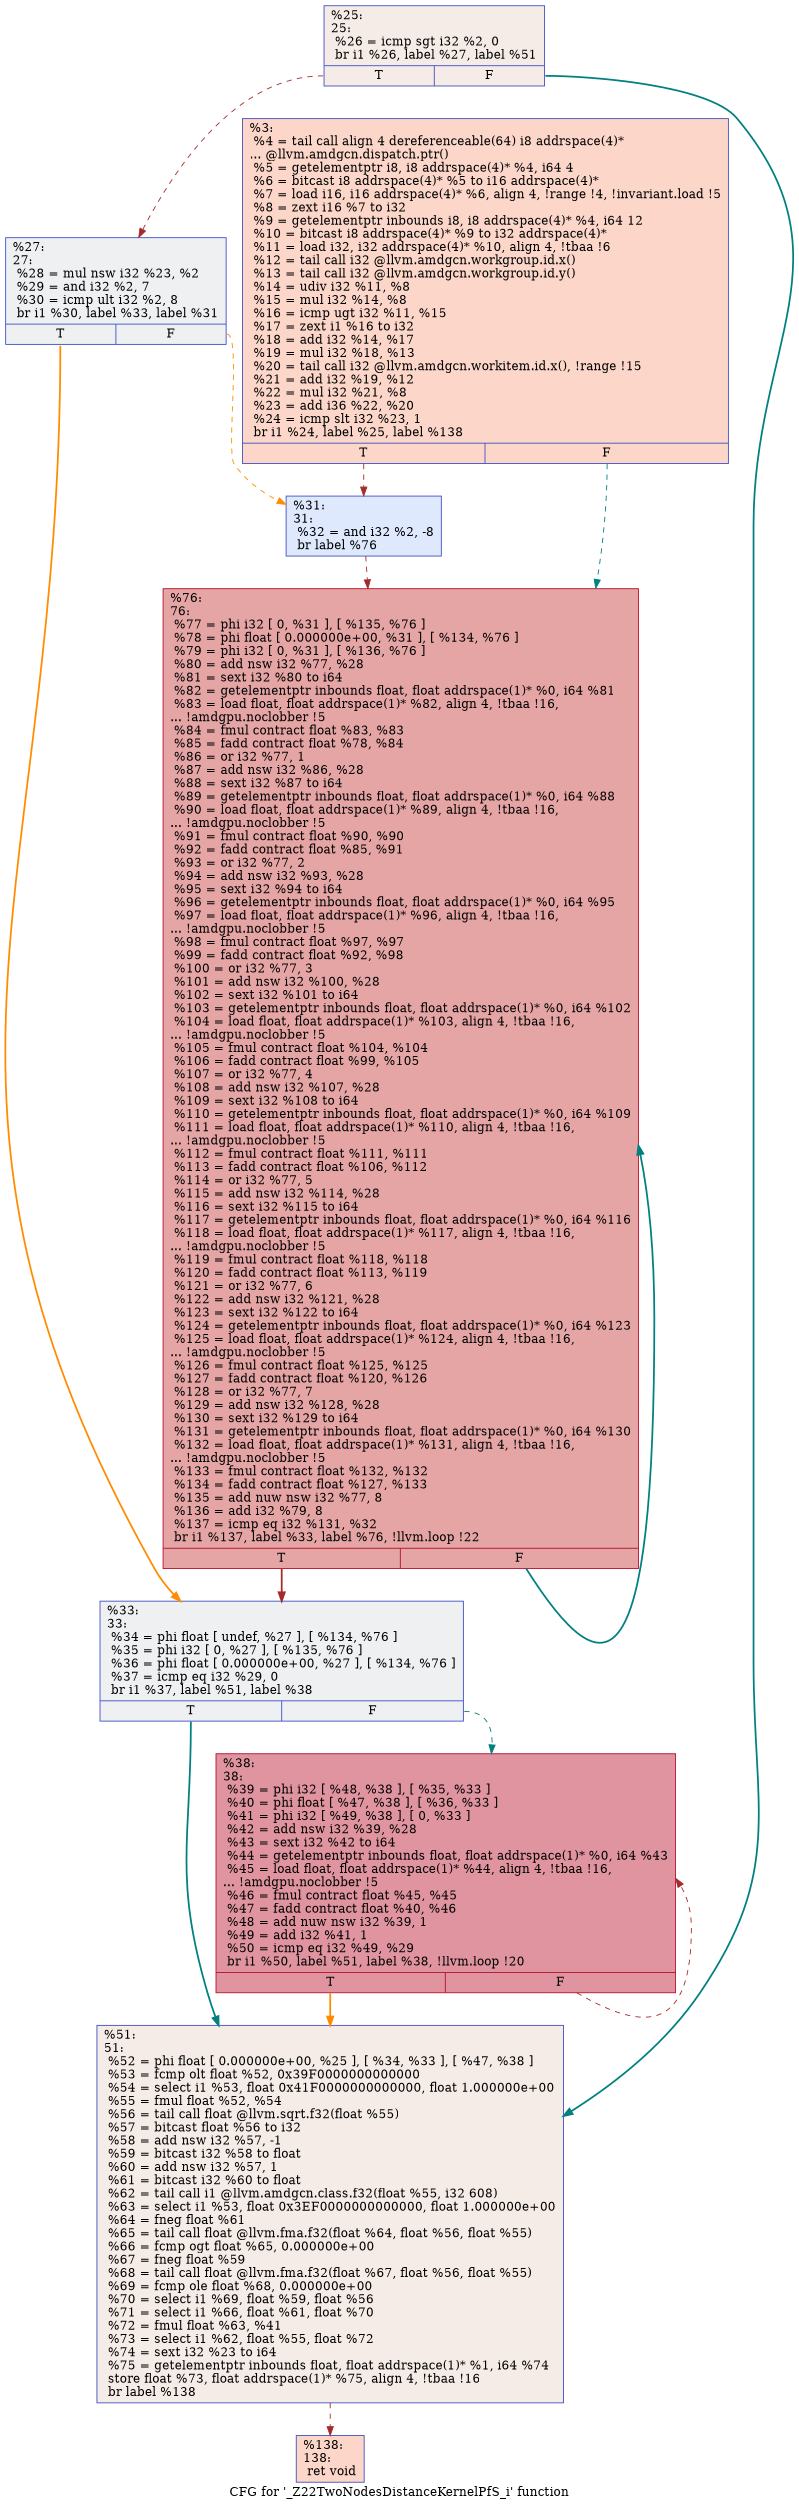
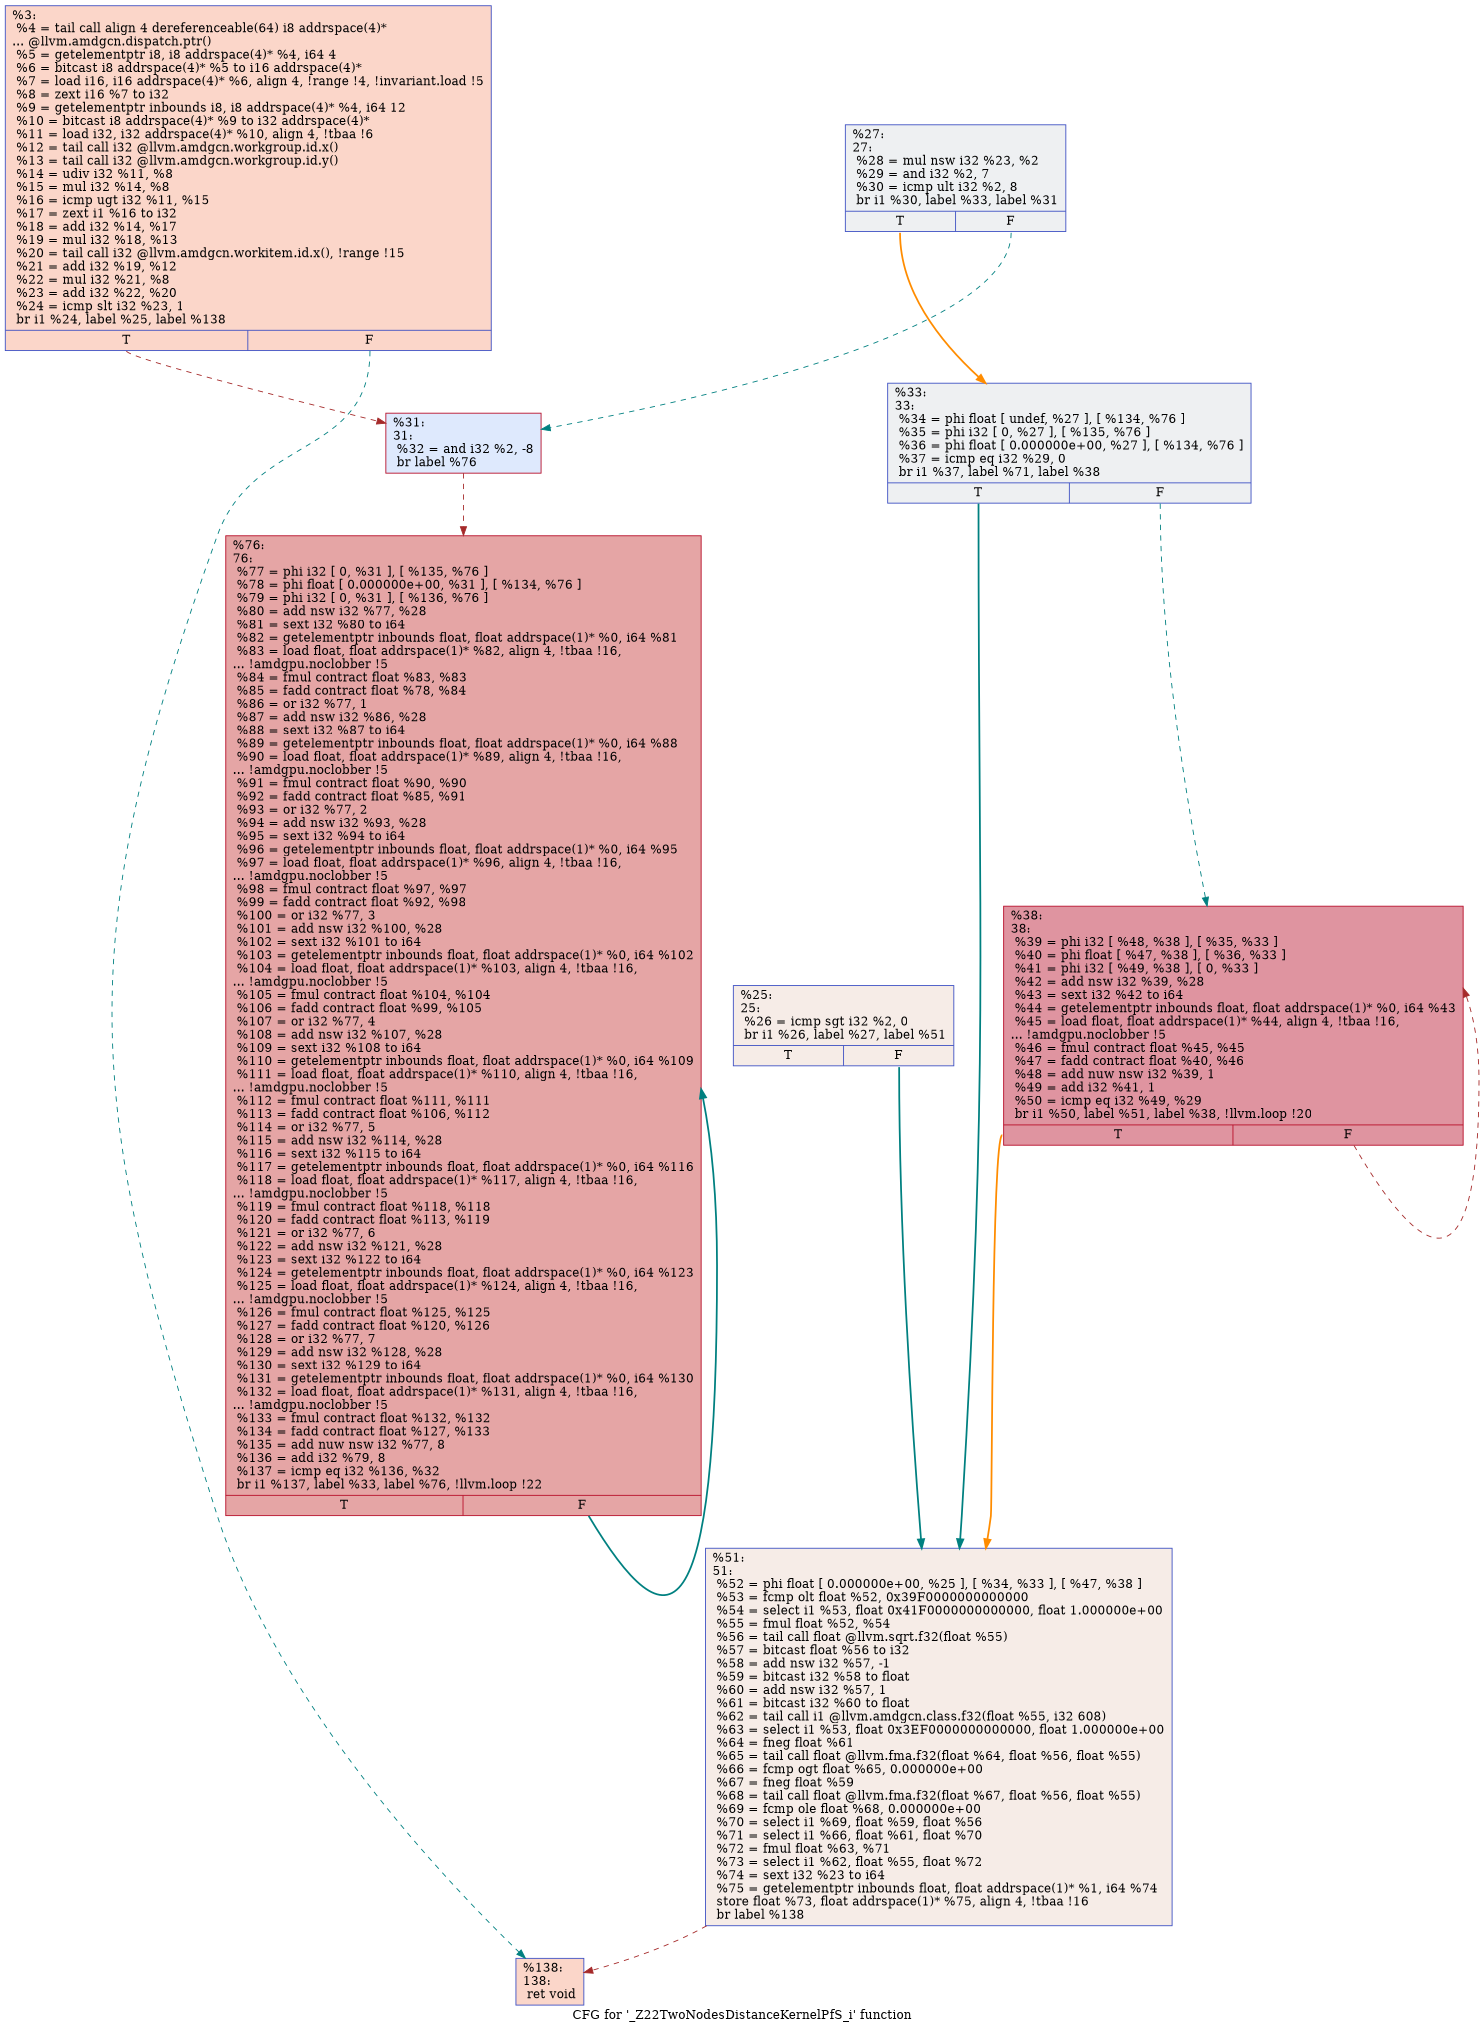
  digraph {
    label="CFG for '_Z22TwoNodesDistanceKernelPfS_i' function"
    node [color="#3d50c3ff" fillcolor="#f6a38570" shape=record style=filled]
    edge [color=brown style=dashed tailport=s0]
-   n1 [label="{%3:\l  %4 = tail call align 4 dereferenceable(64) i8 addrspace(4)*\l... @llvm.amdgcn.dispatch.ptr()\l  %5 = getelementptr i8, i8 addrspace(4)* %4, i64 4\l  %6 = bitcast i8 addrspace(4)* %5 to i16 addrspace(4)*\l  %7 = load i16, i16 addrspace(4)* %6, align 4, !range !4, !invariant.load !5\l  %8 = zext i16 %7 to i32\l  %9 = getelementptr inbounds i8, i8 addrspace(4)* %4, i64 12\l  %10 = bitcast i8 addrspace(4)* %9 to i32 addrspace(4)*\l  %11 = load i32, i32 addrspace(4)* %10, align 4, !tbaa !6\l  %12 = tail call i32 @llvm.amdgcn.workgroup.id.x()\l  %13 = tail call i32 @llvm.amdgcn.workgroup.id.y()\l  %14 = udiv i32 %11, %8\l  %15 = mul i32 %14, %8\l  %16 = icmp ugt i32 %11, %15\l  %17 = zext i1 %16 to i32\l  %18 = add i32 %14, %17\l  %19 = mul i32 %18, %13\l  %20 = tail call i32 @llvm.amdgcn.workitem.id.x(), !range !15\l  %21 = add i32 %19, %12\l  %22 = mul i32 %21, %8\l  %23 = add i36 %22, %20\l  %24 = icmp slt i32 %23, 1\l  br i1 %24, label %25, label %138\l|{<s0>T|<s1>F}}"]
+   n1 [label="{%3:\l  %4 = tail call align 4 dereferenceable(64) i8 addrspace(4)*\l... @llvm.amdgcn.dispatch.ptr()\l  %5 = getelementptr i8, i8 addrspace(4)* %4, i64 4\l  %6 = bitcast i8 addrspace(4)* %5 to i16 addrspace(4)*\l  %7 = load i16, i16 addrspace(4)* %6, align 4, !range !4, !invariant.load !5\l  %8 = zext i16 %7 to i32\l  %9 = getelementptr inbounds i8, i8 addrspace(4)* %4, i64 12\l  %10 = bitcast i8 addrspace(4)* %9 to i32 addrspace(4)*\l  %11 = load i32, i32 addrspace(4)* %10, align 4, !tbaa !6\l  %12 = tail call i32 @llvm.amdgcn.workgroup.id.x()\l  %13 = tail call i32 @llvm.amdgcn.workgroup.id.y()\l  %14 = udiv i32 %11, %8\l  %15 = mul i32 %14, %8\l  %16 = icmp ugt i32 %11, %15\l  %17 = zext i1 %16 to i32\l  %18 = add i32 %14, %17\l  %19 = mul i32 %18, %13\l  %20 = tail call i32 @llvm.amdgcn.workitem.id.x(), !range !15\l  %21 = add i32 %19, %12\l  %22 = mul i32 %21, %8\l  %23 = add i32 %22, %20\l  %24 = icmp slt i32 %23, 1\l  br i1 %24, label %25, label %138\l|{<s0>T|<s1>F}}"]
    n2 [label="{%138:\l138:                                              \l  ret void\l}"]
-   n3 [fillcolor="#b5cdfa70" label="{%31:\l31:                                               \l  %32 = and i32 %2, -8\l  br label %76\l}"]
+   n3 [color="#b70d28ff" fillcolor="#b5cdfa70" label="{%31:\l31:                                               \l  %32 = and i32 %2, -8\l  br label %76\l}"]
    n4 [fillcolor="#ead5c970" label="{%25:\l25:                                               \l  %26 = icmp sgt i32 %2, 0\l  br i1 %26, label %27, label %51\l|{<s0>T|<s1>F}}"]
    n5 [fillcolor="#d9dce170" label="{%27:\l27:                                               \l  %28 = mul nsw i32 %23, %2\l  %29 = and i32 %2, 7\l  %30 = icmp ult i32 %2, 8\l  br i1 %30, label %33, label %31\l|{<s0>T|<s1>F}}"]
-   n6 [fillcolor="#ead5c970" label="{%51:\l51:                                               \l  %52 = phi float [ 0.000000e+00, %25 ], [ %34, %33 ], [ %47, %38 ]\l  %53 = fcmp olt float %52, 0x39F0000000000000\l  %54 = select i1 %53, float 0x41F0000000000000, float 1.000000e+00\l  %55 = fmul float %52, %54\l  %56 = tail call float @llvm.sqrt.f32(float %55)\l  %57 = bitcast float %56 to i32\l  %58 = add nsw i32 %57, -1\l  %59 = bitcast i32 %58 to float\l  %60 = add nsw i32 %57, 1\l  %61 = bitcast i32 %60 to float\l  %62 = tail call i1 @llvm.amdgcn.class.f32(float %55, i32 608)\l  %63 = select i1 %53, float 0x3EF0000000000000, float 1.000000e+00\l  %64 = fneg float %61\l  %65 = tail call float @llvm.fma.f32(float %64, float %56, float %55)\l  %66 = fcmp ogt float %65, 0.000000e+00\l  %67 = fneg float %59\l  %68 = tail call float @llvm.fma.f32(float %67, float %56, float %55)\l  %69 = fcmp ole float %68, 0.000000e+00\l  %70 = select i1 %69, float %59, float %56\l  %71 = select i1 %66, float %61, float %70\l  %72 = fmul float %63, %41\l  %73 = select i1 %62, float %55, float %72\l  %74 = sext i32 %23 to i64\l  %75 = getelementptr inbounds float, float addrspace(1)* %1, i64 %74\l  store float %73, float addrspace(1)* %75, align 4, !tbaa !16\l  br label %138\l}"]
-   n7 [fillcolor="#d9dce170" label="{%33:\l33:                                               \l  %34 = phi float [ undef, %27 ], [ %134, %76 ]\l  %35 = phi i32 [ 0, %27 ], [ %135, %76 ]\l  %36 = phi float [ 0.000000e+00, %27 ], [ %134, %76 ]\l  %37 = icmp eq i32 %29, 0\l  br i1 %37, label %51, label %38\l|{<s0>T|<s1>F}}"]
+   n6 [fillcolor="#ead5c970" label="{%51:\l51:                                               \l  %52 = phi float [ 0.000000e+00, %25 ], [ %34, %33 ], [ %47, %38 ]\l  %53 = fcmp olt float %52, 0x39F0000000000000\l  %54 = select i1 %53, float 0x41F0000000000000, float 1.000000e+00\l  %55 = fmul float %52, %54\l  %56 = tail call float @llvm.sqrt.f32(float %55)\l  %57 = bitcast float %56 to i32\l  %58 = add nsw i32 %57, -1\l  %59 = bitcast i32 %58 to float\l  %60 = add nsw i32 %57, 1\l  %61 = bitcast i32 %60 to float\l  %62 = tail call i1 @llvm.amdgcn.class.f32(float %55, i32 608)\l  %63 = select i1 %53, float 0x3EF0000000000000, float 1.000000e+00\l  %64 = fneg float %61\l  %65 = tail call float @llvm.fma.f32(float %64, float %56, float %55)\l  %66 = fcmp ogt float %65, 0.000000e+00\l  %67 = fneg float %59\l  %68 = tail call float @llvm.fma.f32(float %67, float %56, float %55)\l  %69 = fcmp ole float %68, 0.000000e+00\l  %70 = select i1 %69, float %59, float %56\l  %71 = select i1 %66, float %61, float %70\l  %72 = fmul float %63, %71\l  %73 = select i1 %62, float %55, float %72\l  %74 = sext i32 %23 to i64\l  %75 = getelementptr inbounds float, float addrspace(1)* %1, i64 %74\l  store float %73, float addrspace(1)* %75, align 4, !tbaa !16\l  br label %138\l}"]
+   n7 [fillcolor="#d9dce170" label="{%33:\l33:                                               \l  %34 = phi float [ undef, %27 ], [ %134, %76 ]\l  %35 = phi i32 [ 0, %27 ], [ %135, %76 ]\l  %36 = phi float [ 0.000000e+00, %27 ], [ %134, %76 ]\l  %37 = icmp eq i32 %29, 0\l  br i1 %37, label %71, label %38\l|{<s0>T|<s1>F}}"]
    n8 [color="#b70d28ff" fillcolor="#b70d2870" label="{%38:\l38:                                               \l  %39 = phi i32 [ %48, %38 ], [ %35, %33 ]\l  %40 = phi float [ %47, %38 ], [ %36, %33 ]\l  %41 = phi i32 [ %49, %38 ], [ 0, %33 ]\l  %42 = add nsw i32 %39, %28\l  %43 = sext i32 %42 to i64\l  %44 = getelementptr inbounds float, float addrspace(1)* %0, i64 %43\l  %45 = load float, float addrspace(1)* %44, align 4, !tbaa !16,\l... !amdgpu.noclobber !5\l  %46 = fmul contract float %45, %45\l  %47 = fadd contract float %40, %46\l  %48 = add nuw nsw i32 %39, 1\l  %49 = add i32 %41, 1\l  %50 = icmp eq i32 %49, %29\l  br i1 %50, label %51, label %38, !llvm.loop !20\l|{<s0>T|<s1>F}}"]
-   n9 [color="#b70d28ff" fillcolor="#c5333470" label="{%76:\l76:                                               \l  %77 = phi i32 [ 0, %31 ], [ %135, %76 ]\l  %78 = phi float [ 0.000000e+00, %31 ], [ %134, %76 ]\l  %79 = phi i32 [ 0, %31 ], [ %136, %76 ]\l  %80 = add nsw i32 %77, %28\l  %81 = sext i32 %80 to i64\l  %82 = getelementptr inbounds float, float addrspace(1)* %0, i64 %81\l  %83 = load float, float addrspace(1)* %82, align 4, !tbaa !16,\l... !amdgpu.noclobber !5\l  %84 = fmul contract float %83, %83\l  %85 = fadd contract float %78, %84\l  %86 = or i32 %77, 1\l  %87 = add nsw i32 %86, %28\l  %88 = sext i32 %87 to i64\l  %89 = getelementptr inbounds float, float addrspace(1)* %0, i64 %88\l  %90 = load float, float addrspace(1)* %89, align 4, !tbaa !16,\l... !amdgpu.noclobber !5\l  %91 = fmul contract float %90, %90\l  %92 = fadd contract float %85, %91\l  %93 = or i32 %77, 2\l  %94 = add nsw i32 %93, %28\l  %95 = sext i32 %94 to i64\l  %96 = getelementptr inbounds float, float addrspace(1)* %0, i64 %95\l  %97 = load float, float addrspace(1)* %96, align 4, !tbaa !16,\l... !amdgpu.noclobber !5\l  %98 = fmul contract float %97, %97\l  %99 = fadd contract float %92, %98\l  %100 = or i32 %77, 3\l  %101 = add nsw i32 %100, %28\l  %102 = sext i32 %101 to i64\l  %103 = getelementptr inbounds float, float addrspace(1)* %0, i64 %102\l  %104 = load float, float addrspace(1)* %103, align 4, !tbaa !16,\l... !amdgpu.noclobber !5\l  %105 = fmul contract float %104, %104\l  %106 = fadd contract float %99, %105\l  %107 = or i32 %77, 4\l  %108 = add nsw i32 %107, %28\l  %109 = sext i32 %108 to i64\l  %110 = getelementptr inbounds float, float addrspace(1)* %0, i64 %109\l  %111 = load float, float addrspace(1)* %110, align 4, !tbaa !16,\l... !amdgpu.noclobber !5\l  %112 = fmul contract float %111, %111\l  %113 = fadd contract float %106, %112\l  %114 = or i32 %77, 5\l  %115 = add nsw i32 %114, %28\l  %116 = sext i32 %115 to i64\l  %117 = getelementptr inbounds float, float addrspace(1)* %0, i64 %116\l  %118 = load float, float addrspace(1)* %117, align 4, !tbaa !16,\l... !amdgpu.noclobber !5\l  %119 = fmul contract float %118, %118\l  %120 = fadd contract float %113, %119\l  %121 = or i32 %77, 6\l  %122 = add nsw i32 %121, %28\l  %123 = sext i32 %122 to i64\l  %124 = getelementptr inbounds float, float addrspace(1)* %0, i64 %123\l  %125 = load float, float addrspace(1)* %124, align 4, !tbaa !16,\l... !amdgpu.noclobber !5\l  %126 = fmul contract float %125, %125\l  %127 = fadd contract float %120, %126\l  %128 = or i32 %77, 7\l  %129 = add nsw i32 %128, %28\l  %130 = sext i32 %129 to i64\l  %131 = getelementptr inbounds float, float addrspace(1)* %0, i64 %130\l  %132 = load float, float addrspace(1)* %131, align 4, !tbaa !16,\l... !amdgpu.noclobber !5\l  %133 = fmul contract float %132, %132\l  %134 = fadd contract float %127, %133\l  %135 = add nuw nsw i32 %77, 8\l  %136 = add i32 %79, 8\l  %137 = icmp eq i32 %131, %32\l  br i1 %137, label %33, label %76, !llvm.loop !22\l|{<s0>T|<s1>F}}"]
-   n1 -> n9 [color=teal tailport=s1]
+   n9 [color="#b70d28ff" fillcolor="#c5333470" label="{%76:\l76:                                               \l  %77 = phi i32 [ 0, %31 ], [ %135, %76 ]\l  %78 = phi float [ 0.000000e+00, %31 ], [ %134, %76 ]\l  %79 = phi i32 [ 0, %31 ], [ %136, %76 ]\l  %80 = add nsw i32 %77, %28\l  %81 = sext i32 %80 to i64\l  %82 = getelementptr inbounds float, float addrspace(1)* %0, i64 %81\l  %83 = load float, float addrspace(1)* %82, align 4, !tbaa !16,\l... !amdgpu.noclobber !5\l  %84 = fmul contract float %83, %83\l  %85 = fadd contract float %78, %84\l  %86 = or i32 %77, 1\l  %87 = add nsw i32 %86, %28\l  %88 = sext i32 %87 to i64\l  %89 = getelementptr inbounds float, float addrspace(1)* %0, i64 %88\l  %90 = load float, float addrspace(1)* %89, align 4, !tbaa !16,\l... !amdgpu.noclobber !5\l  %91 = fmul contract float %90, %90\l  %92 = fadd contract float %85, %91\l  %93 = or i32 %77, 2\l  %94 = add nsw i32 %93, %28\l  %95 = sext i32 %94 to i64\l  %96 = getelementptr inbounds float, float addrspace(1)* %0, i64 %95\l  %97 = load float, float addrspace(1)* %96, align 4, !tbaa !16,\l... !amdgpu.noclobber !5\l  %98 = fmul contract float %97, %97\l  %99 = fadd contract float %92, %98\l  %100 = or i32 %77, 3\l  %101 = add nsw i32 %100, %28\l  %102 = sext i32 %101 to i64\l  %103 = getelementptr inbounds float, float addrspace(1)* %0, i64 %102\l  %104 = load float, float addrspace(1)* %103, align 4, !tbaa !16,\l... !amdgpu.noclobber !5\l  %105 = fmul contract float %104, %104\l  %106 = fadd contract float %99, %105\l  %107 = or i32 %77, 4\l  %108 = add nsw i32 %107, %28\l  %109 = sext i32 %108 to i64\l  %110 = getelementptr inbounds float, float addrspace(1)* %0, i64 %109\l  %111 = load float, float addrspace(1)* %110, align 4, !tbaa !16,\l... !amdgpu.noclobber !5\l  %112 = fmul contract float %111, %111\l  %113 = fadd contract float %106, %112\l  %114 = or i32 %77, 5\l  %115 = add nsw i32 %114, %28\l  %116 = sext i32 %115 to i64\l  %117 = getelementptr inbounds float, float addrspace(1)* %0, i64 %116\l  %118 = load float, float addrspace(1)* %117, align 4, !tbaa !16,\l... !amdgpu.noclobber !5\l  %119 = fmul contract float %118, %118\l  %120 = fadd contract float %113, %119\l  %121 = or i32 %77, 6\l  %122 = add nsw i32 %121, %28\l  %123 = sext i32 %122 to i64\l  %124 = getelementptr inbounds float, float addrspace(1)* %0, i64 %123\l  %125 = load float, float addrspace(1)* %124, align 4, !tbaa !16,\l... !amdgpu.noclobber !5\l  %126 = fmul contract float %125, %125\l  %127 = fadd contract float %120, %126\l  %128 = or i32 %77, 7\l  %129 = add nsw i32 %128, %28\l  %130 = sext i32 %129 to i64\l  %131 = getelementptr inbounds float, float addrspace(1)* %0, i64 %130\l  %132 = load float, float addrspace(1)* %131, align 4, !tbaa !16,\l... !amdgpu.noclobber !5\l  %133 = fmul contract float %132, %132\l  %134 = fadd contract float %127, %133\l  %135 = add nuw nsw i32 %77, 8\l  %136 = add i32 %79, 8\l  %137 = icmp eq i32 %136, %32\l  br i1 %137, label %33, label %76, !llvm.loop !22\l|{<s0>T|<s1>F}}"]
+   n1 -> n2 [color=teal tailport=s1]
    n1 -> n3
    n3 -> n9
-   n4 -> n5
    n4 -> n6 [color=teal style=bold tailport=s1]
-   n5 -> n3 [color=darkorange tailport=s1]
+   n5 -> n3 [color=teal tailport=s1]
    n5 -> n7 [color=darkorange style=bold]
    n6 -> n2
    n7 -> n6 [color=teal style=bold]
    n7 -> n8 [color=teal tailport=s1]
    n8 -> n6 [color=darkorange style=bold]
    n8 -> n8 [tailport=s1]
-   n9 -> n7 [style=bold]
    n9 -> n9 [color=teal style=bold tailport=s1]
  }
